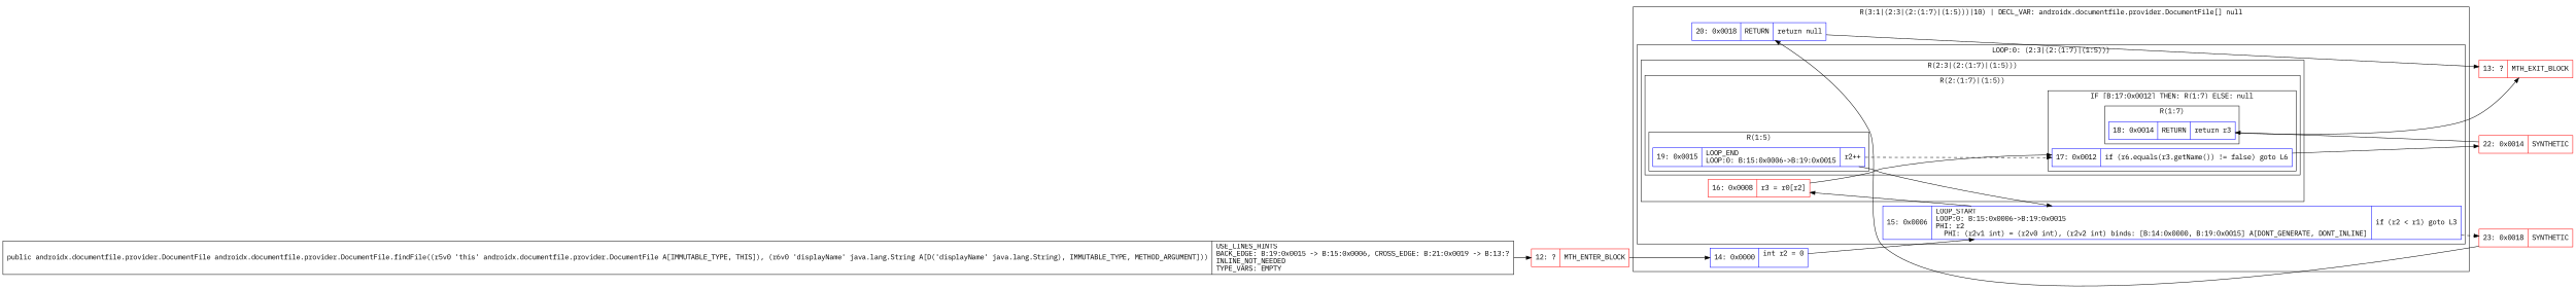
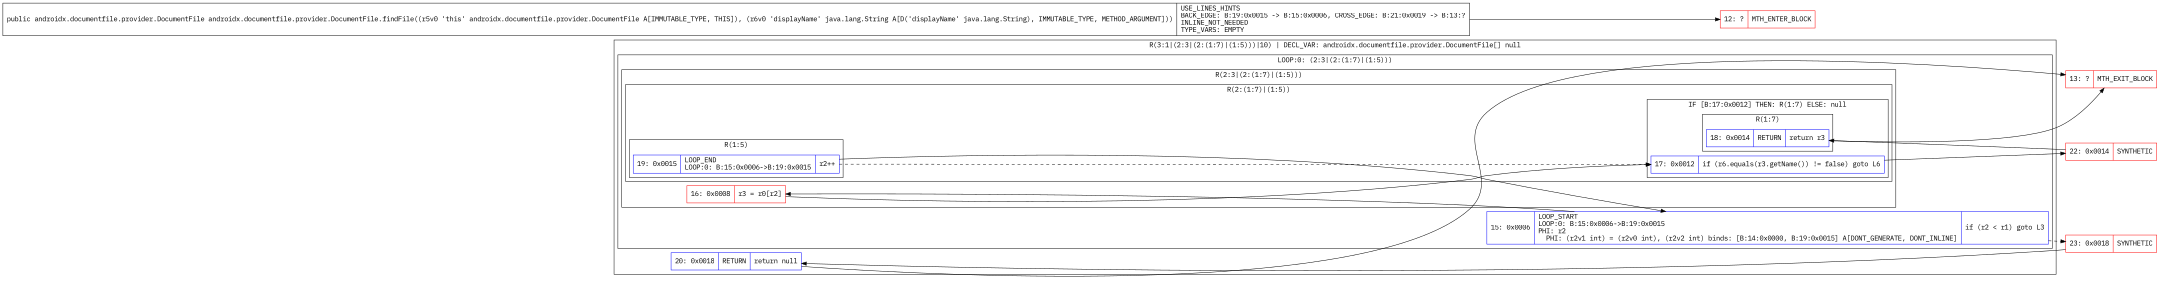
  digraph {
    fontname="IBM Plex Mono"
    rankdir=LR
    node [color=blue fontname="IBM Plex Mono" shape=record]
    edge [fontname="IBM Plex Mono"]
    n1 [label="{18\:\ 0x0014|RETURN\l|return r3\l}"]
    n2 [label="{17\:\ 0x0012|if (r6.equals(r3.getName()) != false) goto L6\l}"]
    n3 [label="{19\:\ 0x0015|LOOP_END\lLOOP:0: B:15:0x0006\-\>B:19:0x0015\l|r2++\l}"]
    n4 [color=red label="{16\:\ 0x0008|r3 = r0[r2]\l}"]
    n5 [label="{15\:\ 0x0006|LOOP_START\lLOOP:0: B:15:0x0006\-\>B:19:0x0015\lPHI: r2 \l  PHI: (r2v1 int) = (r2v0 int), (r2v2 int) binds: [B:14:0x0000, B:19:0x0015] A[DONT_GENERATE, DONT_INLINE]\l|if (r2 \< r1) goto L3\l}"]
-   n6 [label="{14\:\ 0x0000|int r2 = 0\l\l}"]
    n7 [label="{20\:\ 0x0018|RETURN\l|return null\l}"]
    n8 [color=red label="{13\:\ ?|MTH_EXIT_BLOCK\l}"]
    n9 [color=red label="{22\:\ 0x0014|SYNTHETIC\l}"]
    n10 [color=red label="{23\:\ 0x0018|SYNTHETIC\l}"]
    n11 [color=red label="{12\:\ ?|MTH_ENTER_BLOCK\l}"]
    n12 [label="{public androidx.documentfile.provider.DocumentFile androidx.documentfile.provider.DocumentFile.findFile((r5v0 'this' androidx.documentfile.provider.DocumentFile A[IMMUTABLE_TYPE, THIS]), (r6v0 'displayName' java.lang.String A[D('displayName' java.lang.String), IMMUTABLE_TYPE, METHOD_ARGUMENT]))  | USE_LINES_HINTS\lBACK_EDGE: B:19:0x0015 \-\> B:15:0x0006, CROSS_EDGE: B:21:0x0019 \-\> B:13:?\lINLINE_NOT_NEEDED\lTYPE_VARS: EMPTY\l}" color=""]
    subgraph cluster_1 {
      label="R(3:1|(2:3|(2:(1:7)|(1:5)))|10) | DECL_VAR: androidx.documentfile.provider.DocumentFile[] null\l"
-     n6
      n7
      subgraph cluster_2 {
        label="LOOP:0: (2:3|(2:(1:7)|(1:5)))"
        n5
        subgraph cluster_3 {
          label="R(2:3|(2:(1:7)|(1:5)))"
          n4
          subgraph cluster_4 {
            label="R(2:(1:7)|(1:5))"
            subgraph cluster_5 {
              label="IF [B:17:0x0012] THEN: R(1:7) ELSE: null"
              n2
              subgraph cluster_6 {
                label="R(1:7)"
                n1
              }
            }
            subgraph cluster_7 {
              label="R(1:5)"
              n3
            }
          }
        }
      }
    }
    n1 -> n8
    n2 -> n9
    n3 -> n2 [style=dashed]
    n3 -> n5
    n4 -> n2
    n5 -> n4
    n5 -> n10 [style=dashed]
-   n6 -> n5
    n7 -> n8
    n9 -> n1
    n10 -> n7
-   n11 -> n6
    n12 -> n11
  }
